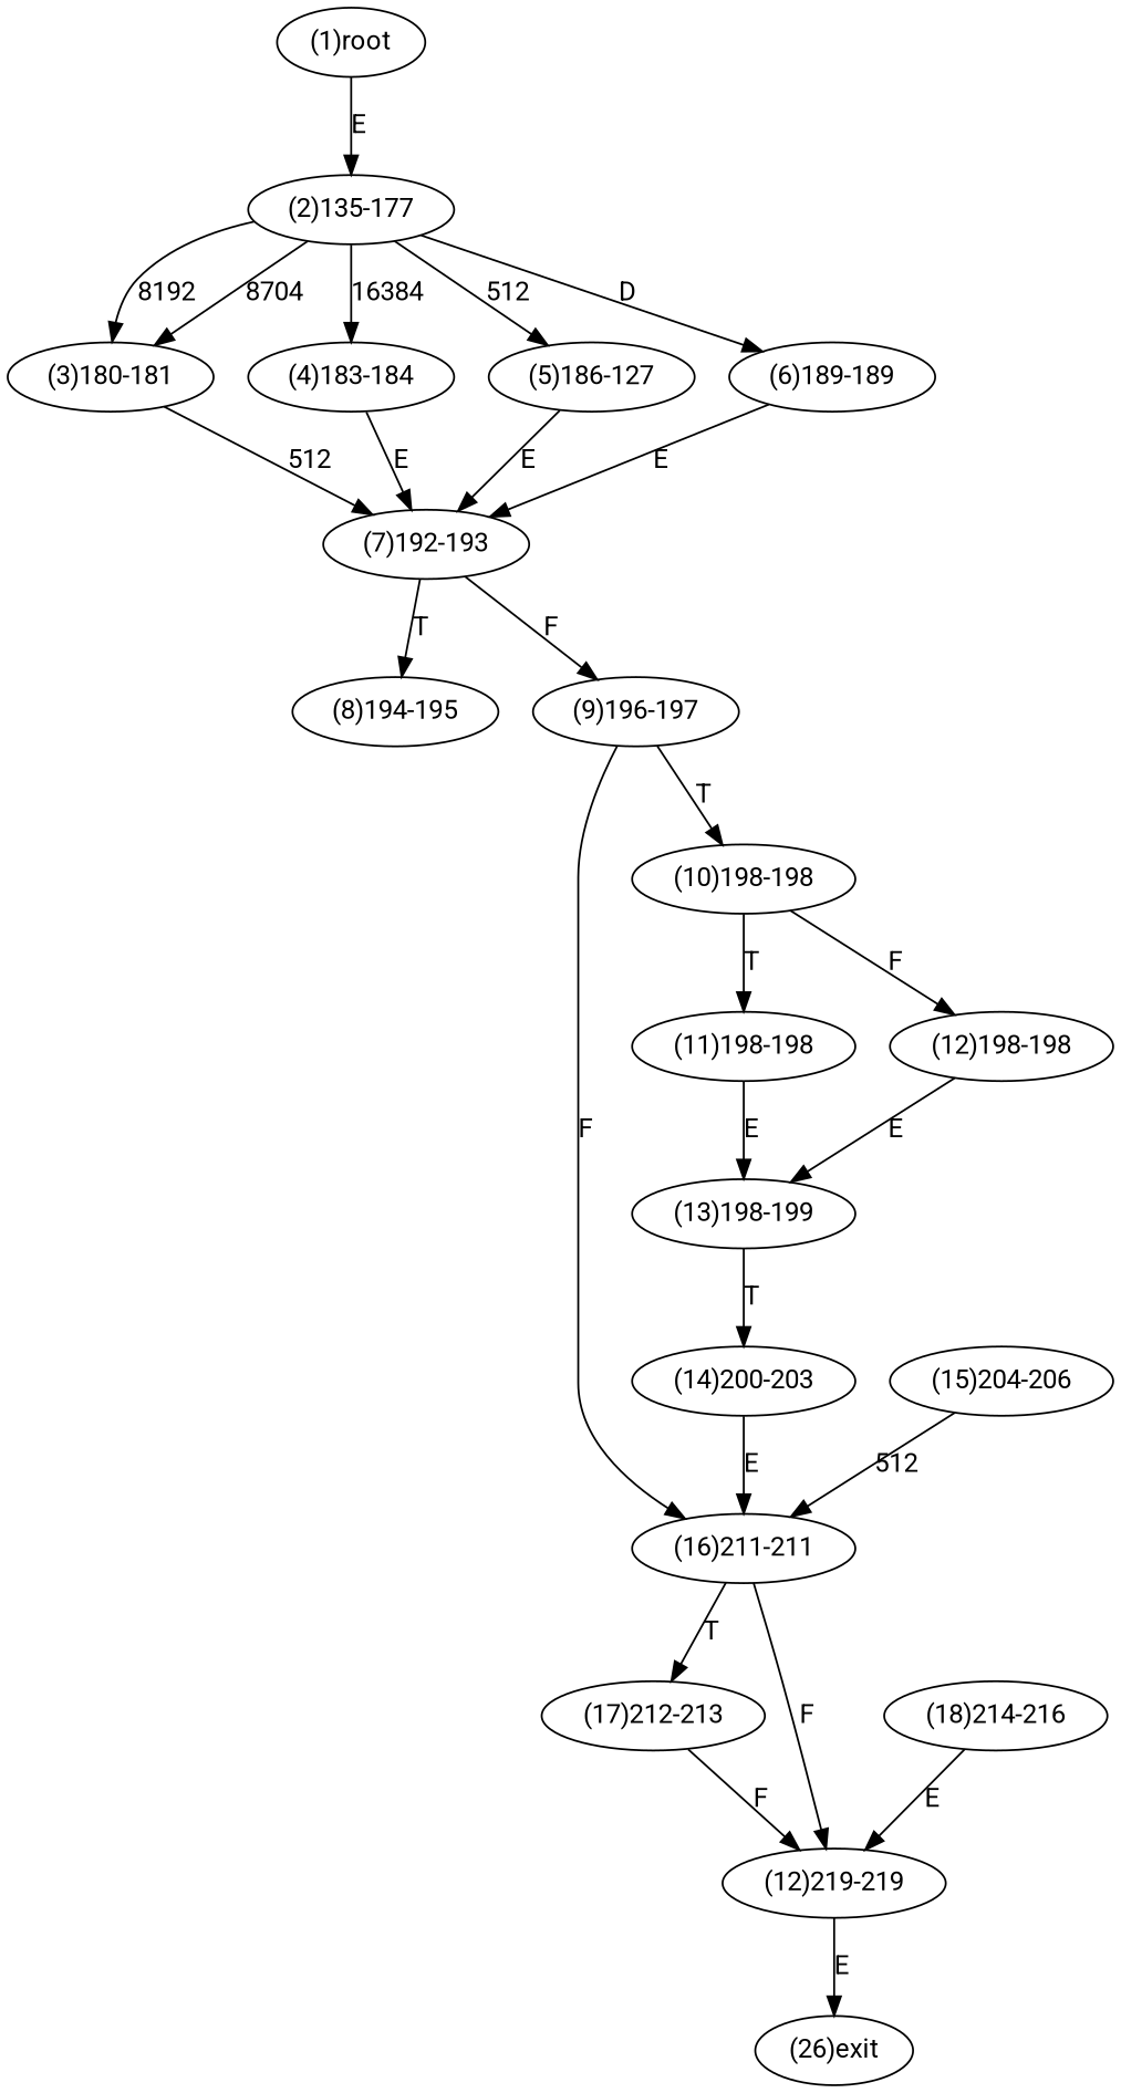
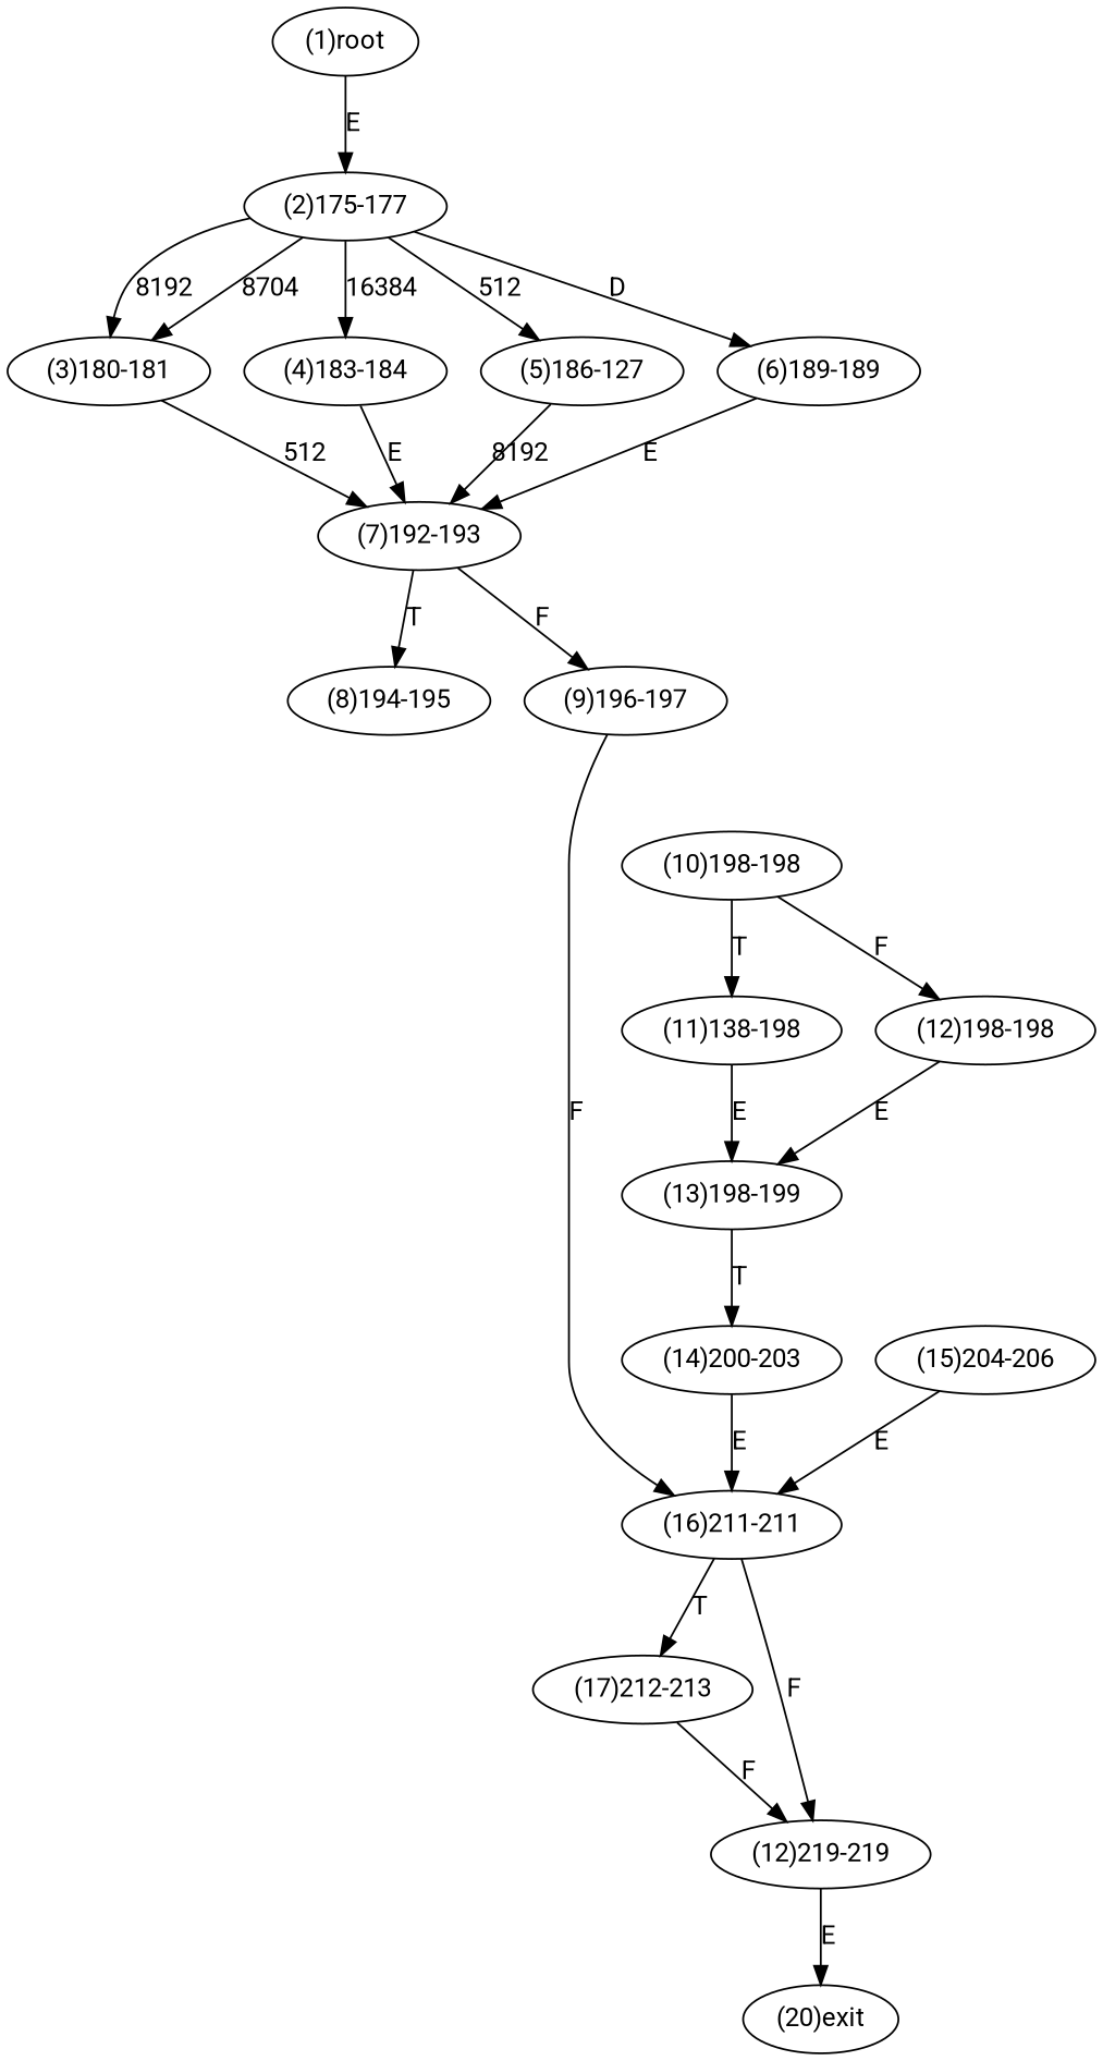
  digraph {
    fontname=Roboto
    node [fontname=Roboto]
    edge [fontname=Roboto]
    n1 [label="(1)root"]
-   n2 [label="(2)135-177"]
+   n2 [label="(2)175-177"]
    n3 [label="(3)180-181"]
    n4 [label="(4)183-184"]
    n5 [label="(5)186-127"]
    n6 [label="(6)189-189"]
    n7 [label="(7)192-193"]
    n8 [label="(8)194-195"]
    n9 [label="(9)196-197"]
    n10 [label="(16)211-211"]
    n11 [label="(10)198-198"]
    n12 [label="(17)212-213"]
    n13 [label="(12)219-219"]
-   n14 [label="(11)198-198"]
+   n14 [label="(11)138-198"]
    n15 [label="(12)198-198"]
    n16 [label="(13)198-199"]
    n17 [label="(14)200-203"]
    n18 [label="(15)204-206"]
-   n19 [label="(26)exit"]
-   n20 [label="(18)214-216"]
+   n19 [label="(20)exit"]
    n1 -> n2 [label=E]
    n2 -> n3 [label=8192]
    n2 -> n3 [label=8704]
    n2 -> n4 [label=16384]
    n2 -> n5 [label=512]
    n2 -> n6 [label=D]
    n3 -> n7 [label=512]
    n4 -> n7 [label=E]
-   n5 -> n7 [label=E]
+   n5 -> n7 [label=8192]
    n6 -> n7 [label=E]
    n7 -> n8 [label=T]
    n7 -> n9 [label=F]
    n9 -> n10 [label=F]
-   n9 -> n11 [label=T]
    n10 -> n12 [label=T]
    n10 -> n13 [label=F]
    n11 -> n14 [label=T]
    n11 -> n15 [label=F]
    n12 -> n13 [label=F]
    n13 -> n19 [label=E]
    n14 -> n16 [label=E]
    n15 -> n16 [label=E]
    n16 -> n17 [label=T]
    n17 -> n10 [label=E]
-   n18 -> n10 [label=512]
-   n20 -> n13 [label=E]
+   n18 -> n10 [label=E]
  }
